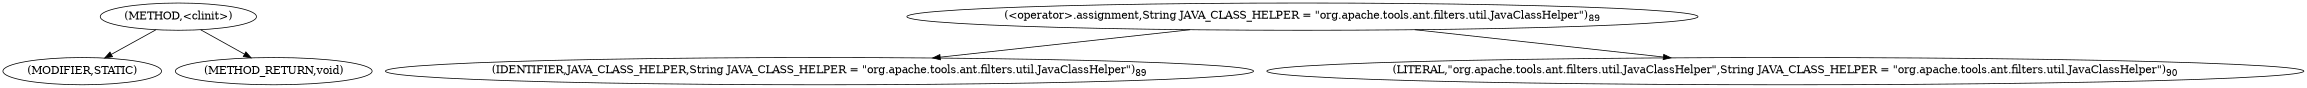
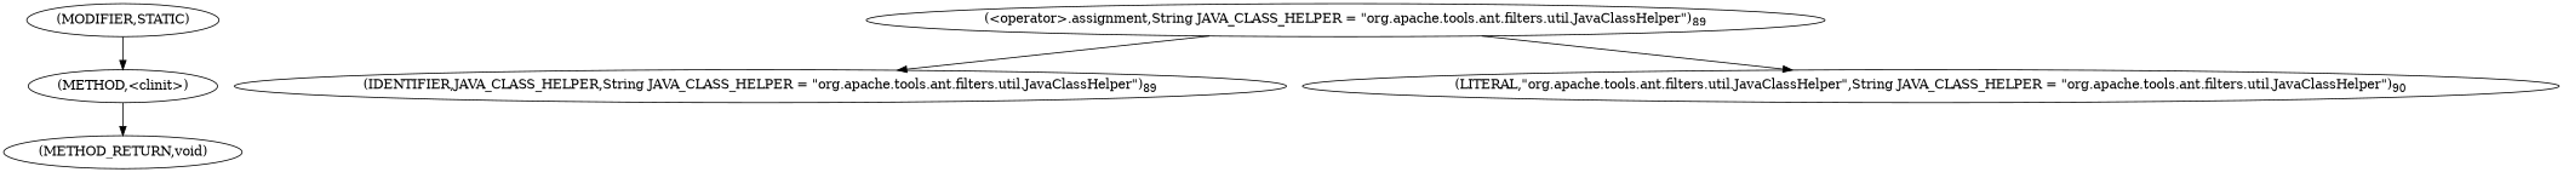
  digraph {
    n1 [label=<(METHOD,&lt;clinit&gt;)>]
    n2 [label=<(MODIFIER,STATIC)>]
    n3 [label=<(METHOD_RETURN,void)>]
    n4 [label=<(&lt;operator&gt;.assignment,String JAVA_CLASS_HELPER = &quot;org.apache.tools.ant.filters.util.JavaClassHelper&quot;)<SUB>89</SUB>>]
    n5 [label=<(IDENTIFIER,JAVA_CLASS_HELPER,String JAVA_CLASS_HELPER = &quot;org.apache.tools.ant.filters.util.JavaClassHelper&quot;)<SUB>89</SUB>>]
    n6 [label=<(LITERAL,&quot;org.apache.tools.ant.filters.util.JavaClassHelper&quot;,String JAVA_CLASS_HELPER = &quot;org.apache.tools.ant.filters.util.JavaClassHelper&quot;)<SUB>90</SUB>>]
-   n1 -> n2
+   n2 -> n1
    n1 -> n3
    n4 -> n5
    n4 -> n6
  }
